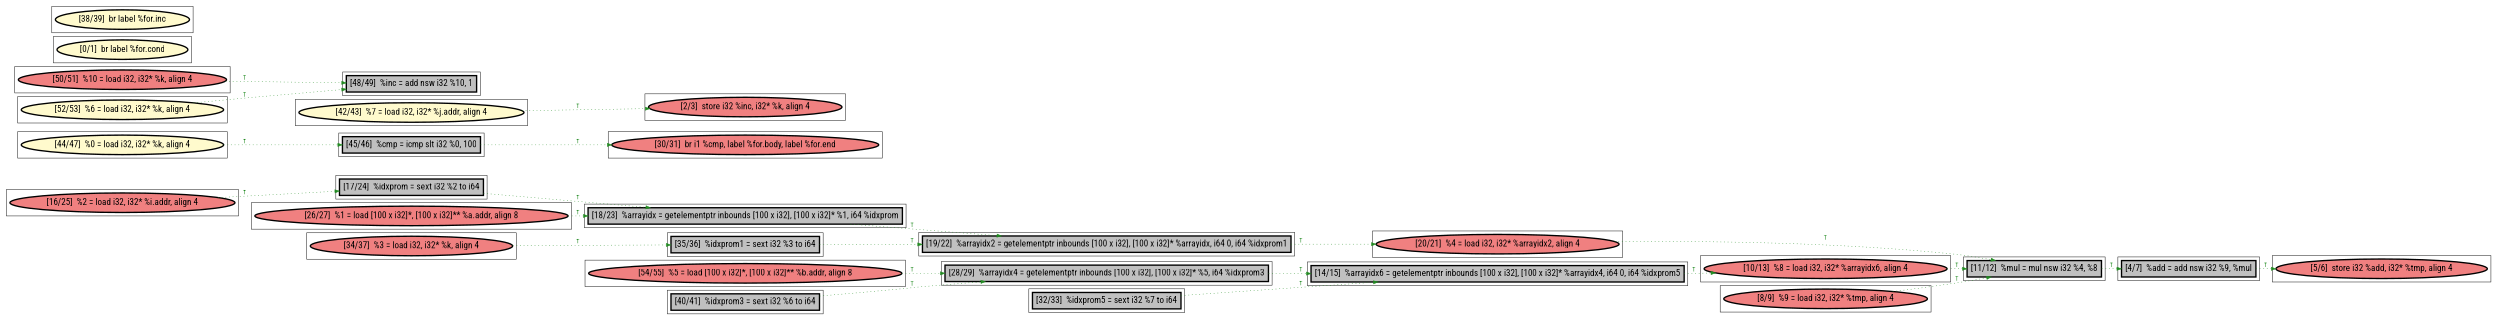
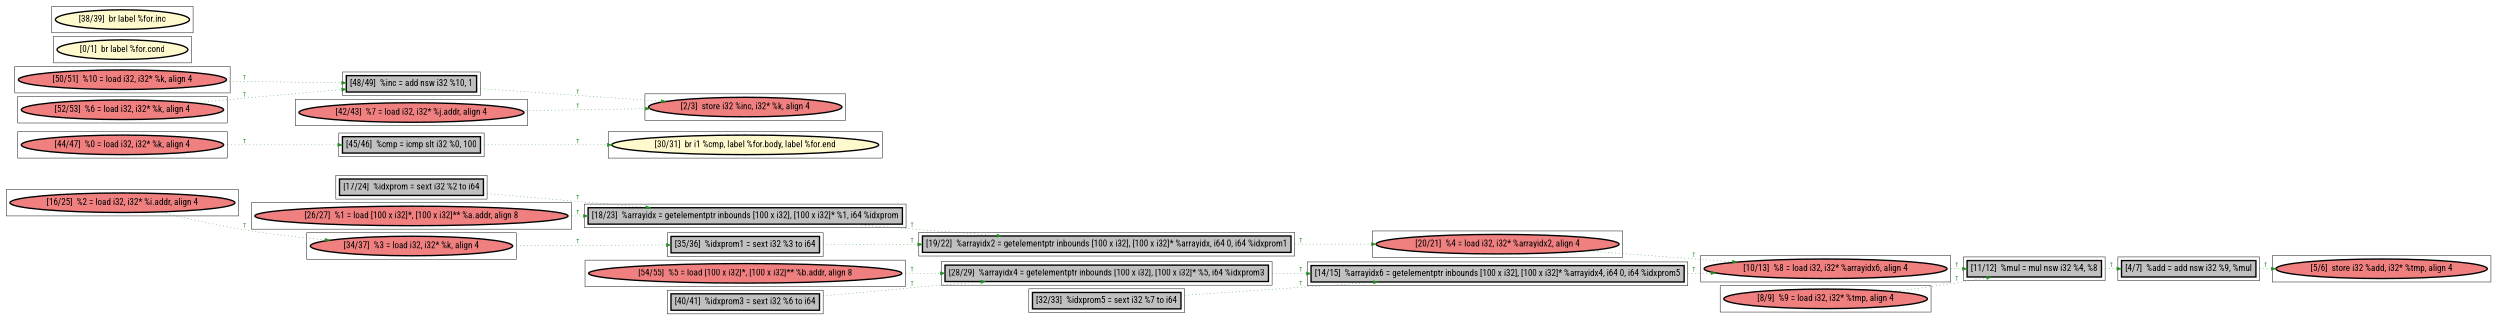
  digraph {
    fontname="Roboto Condensed"
    rankdir=LR
    node [fillcolor=lightcoral fontname="Roboto Condensed" fontsize=20 penwidth=3.0 shape=ellipse style=filled]
    edge [color=forestgreen fontcolor=forestgreen fontname="Roboto Condensed" style=dotted]
    n1 [label="[26/27]  %1 = load [100 x i32]*, [100 x i32]** %a.addr, align 8"]
    n2 [fillcolor=grey label="[28/29]  %arrayidx4 = getelementptr inbounds [100 x i32], [100 x i32]* %5, i64 %idxprom3" shape=rectangle]
-   n3 [label="[30/31]  br i1 %cmp, label %for.body, label %for.end"]
+   n3 [fillcolor=lemonchiffon label="[30/31]  br i1 %cmp, label %for.body, label %for.end"]
    n4 [label="[16/25]  %2 = load i32, i32* %i.addr, align 4"]
    n5 [fillcolor=grey label="[40/41]  %idxprom3 = sext i32 %6 to i64" shape=rectangle]
    n6 [label="[50/51]  %10 = load i32, i32* %k, align 4"]
    n7 [fillcolor=grey label="[32/33]  %idxprom5 = sext i32 %7 to i64" shape=rectangle]
-   n8 [fillcolor=lemonchiffon label="[44/47]  %0 = load i32, i32* %k, align 4"]
-   n9 [fillcolor=lemonchiffon label="[42/43]  %7 = load i32, i32* %j.addr, align 4"]
+   n8 [label="[44/47]  %0 = load i32, i32* %k, align 4"]
+   n9 [label="[42/43]  %7 = load i32, i32* %j.addr, align 4"]
    n10 [label="[10/13]  %8 = load i32, i32* %arrayidx6, align 4"]
    n11 [fillcolor=grey label="[18/23]  %arrayidx = getelementptr inbounds [100 x i32], [100 x i32]* %1, i64 %idxprom" shape=rectangle]
    n12 [label="[8/9]  %9 = load i32, i32* %tmp, align 4"]
    n13 [fillcolor=grey label="[4/7]  %add = add nsw i32 %9, %mul" shape=rectangle]
    n14 [label="[2/3]  store i32 %inc, i32* %k, align 4"]
    n15 [fillcolor=grey label="[35/36]  %idxprom1 = sext i32 %3 to i64" shape=rectangle]
    n16 [fillcolor=grey label="[14/15]  %arrayidx6 = getelementptr inbounds [100 x i32], [100 x i32]* %arrayidx4, i64 0, i64 %idxprom5" shape=rectangle]
    n17 [fillcolor=grey label="[17/24]  %idxprom = sext i32 %2 to i64" shape=rectangle]
    n18 [fillcolor=lemonchiffon label="[0/1]  br label %for.cond"]
    n19 [label="[20/21]  %4 = load i32, i32* %arrayidx2, align 4"]
    n20 [fillcolor=grey label="[11/12]  %mul = mul nsw i32 %4, %8" shape=rectangle]
    n21 [fillcolor=lemonchiffon label="[38/39]  br label %for.inc"]
-   n22 [fillcolor=lemonchiffon label="[52/53]  %6 = load i32, i32* %k, align 4"]
+   n22 [label="[52/53]  %6 = load i32, i32* %k, align 4"]
    n23 [label="[5/6]  store i32 %add, i32* %tmp, align 4"]
    n24 [label="[34/37]  %3 = load i32, i32* %k, align 4"]
    n25 [fillcolor=grey label="[19/22]  %arrayidx2 = getelementptr inbounds [100 x i32], [100 x i32]* %arrayidx, i64 0, i64 %idxprom1" shape=rectangle]
    n26 [fillcolor=grey label="[48/49]  %inc = add nsw i32 %10, 1" shape=rectangle]
    n27 [label="[54/55]  %5 = load [100 x i32]*, [100 x i32]** %b.addr, align 8"]
    n28 [fillcolor=grey label="[45/46]  %cmp = icmp slt i32 %0, 100" shape=rectangle]
    subgraph cluster_1 {
      n1
    }
    subgraph cluster_2 {
      n2
    }
    subgraph cluster_3 {
      n3
    }
    subgraph cluster_4 {
      n4
    }
    subgraph cluster_5 {
      n5
    }
    subgraph cluster_6 {
      n6
    }
    subgraph cluster_7 {
      n7
    }
    subgraph cluster_8 {
      n8
    }
    subgraph cluster_9 {
      n9
    }
    subgraph cluster_10 {
      n10
    }
    subgraph cluster_11 {
      n11
    }
    subgraph cluster_12 {
      n12
    }
    subgraph cluster_13 {
      n13
    }
    subgraph cluster_14 {
      n14
    }
    subgraph cluster_15 {
      n15
    }
    subgraph cluster_16 {
      n16
    }
    subgraph cluster_17 {
      n17
    }
    subgraph cluster_18 {
      n18
    }
    subgraph cluster_19 {
      n19
    }
    subgraph cluster_20 {
      n20
    }
    subgraph cluster_21 {
      n21
    }
    subgraph cluster_22 {
      n22
    }
    subgraph cluster_23 {
      n23
    }
    subgraph cluster_24 {
      n24
    }
    subgraph cluster_25 {
      n25
    }
    subgraph cluster_26 {
      n26
    }
    subgraph cluster_27 {
      n27
    }
    subgraph cluster_28 {
      n28
    }
    n1 -> n11 [label=T]
    n2 -> n16 [label=T]
-   n4 -> n17 [label=T]
+   n4 -> n24 [label=T]
    n5 -> n2 [label=T]
    n6 -> n26 [label=T]
    n7 -> n16 [label=T]
    n8 -> n28 [label=T]
    n9 -> n14 [label=T]
    n10 -> n20 [label=T]
    n11 -> n25 [label=T]
    n12 -> n20 [label=T]
    n13 -> n23 [label=T]
    n15 -> n25 [label=T]
    n16 -> n10 [label=T]
    n17 -> n11 [label=T]
-   n19 -> n20 [label=T]
+   n19 -> n10 [label=T]
    n20 -> n13 [label=T]
    n22 -> n26 [label=T]
    n24 -> n15 [label=T]
    n25 -> n19 [label=T]
+   n26 -> n14 [label=T]
    n27 -> n2 [label=T]
    n28 -> n3 [label=T]
  }
